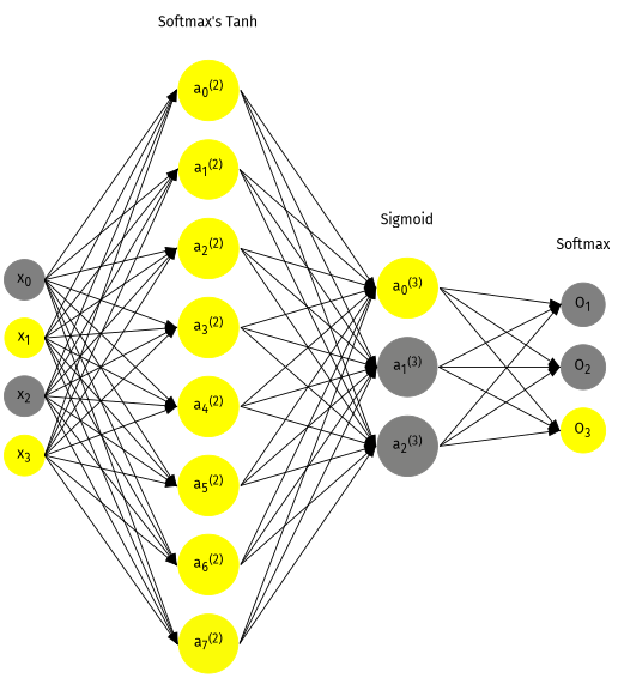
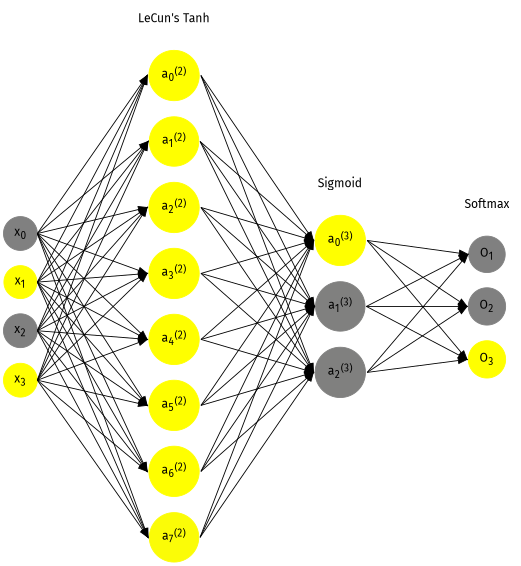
  digraph {
    rankdir=LR
    ranksep=1.4
    splines=false
    fontname="Fira Sans"
    node [color="0.1667, 0.0, 0.5" fillcolor="0.1667, 0.0, 0.5" shape=circle style=filled fontname="Fira Sans"]
    edge [headport=w style=solid tailport=e fontname="Fira Sans"]
    n1 [label=<x<sub>0</sub>>]
    n2 [color="0.1667, 1.0, 1.0" fillcolor="0.1667, 1.0, 1.0" label=<x<sub>1</sub>>]
    n3 [label=<x<sub>2</sub>>]
    n4 [color="0.1667, 1.0, 1.0" fillcolor="0.1667, 1.0, 1.0" label=<x<sub>3</sub>>]
    n5 [color="0.1667, 1.514521, 1.257260" fillcolor="0.1667, 1.514521, 1.257260" label=<a<sub>0</sub><sup>(2)</sup>>]
    n6 [color="0.1667, 1.602415, 1.301208" fillcolor="0.1667, 1.602415, 1.301208" label=<a<sub>1</sub><sup>(2)</sup>>]
    n7 [color="0.1667, 1.573197, 1.286598" fillcolor="0.1667, 1.573197, 1.286598" label=<a<sub>2</sub><sup>(2)</sup>>]
    n8 [color="0.1667, 1.461851, 1.230925" fillcolor="0.1667, 1.461851, 1.230925" label=<a<sub>3</sub><sup>(2)</sup>>]
    n9 [color="0.1667, 1.641166, 1.320583" fillcolor="0.1667, 1.641166, 1.320583" label=<a<sub>4</sub><sup>(2)</sup>>]
    n10 [color="0.1667, 1.643323, 1.321661" fillcolor="0.1667, 1.643323, 1.321661" label=<a<sub>5</sub><sup>(2)</sup>>]
    n11 [color="0.1667, 1.120095, 1.060048" fillcolor="0.1667, 1.120095, 1.060048" label=<a<sub>6</sub><sup>(2)</sup>>]
    n12 [color="0.1667, 0.969005, 0.984503" fillcolor="0.1667, 0.969005, 0.984503" label=<a<sub>7</sub><sup>(2)</sup>>]
    n13 [color="0.1667, 0.999981, 0.999990" fillcolor="0.1667, 0.999981, 0.999990" label=<a<sub>0</sub><sup>(3)</sup>>]
    n14 [color="0.1667, 0.000046, 0.500023" fillcolor="0.1667, 0.000046, 0.500023" label=<a<sub>1</sub><sup>(3)</sup>>]
    n15 [color="0.1667, 0.000002, 0.500001" fillcolor="0.1667, 0.000002, 0.500001" label=<a<sub>2</sub><sup>(3)</sup>>]
    n16 [label=<O<sub>1</sub>>]
    n17 [label=<O<sub>2</sub>>]
    n18 [color="0.1667, 1.0, 1.0" fillcolor="0.1667, 1.0, 1.0" label=<O<sub>3</sub>>]
-   n19 [label="Softmax's Tanh" shape=plaintext color="" fillcolor="" style=""]
+   n19 [label="LeCun's Tanh" shape=plaintext color="" fillcolor="" style=""]
    n20 [label=Sigmoid shape=plaintext color="" fillcolor="" style=""]
    n21 [label=Softmax shape=plaintext color="" fillcolor="" style=""]
    subgraph sub_1 {
      n1
    }
    subgraph sub_2 {
      n2
    }
    subgraph sub_3 {
      n3
    }
    subgraph sub_4 {
      n4
    }
    subgraph sub_5 {
      n5
    }
    subgraph sub_6 {
      n6
    }
    subgraph sub_7 {
      n7
    }
    subgraph sub_8 {
      n8
    }
    subgraph sub_9 {
      n9
    }
    subgraph sub_10 {
      n10
    }
    subgraph sub_11 {
      n11
    }
    subgraph sub_12 {
      n12
    }
    subgraph sub_13 {
      n13
    }
    subgraph sub_14 {
      n14
    }
    subgraph sub_15 {
      n15
    }
    subgraph sub_16 {
      n16
    }
    subgraph sub_17 {
      n17
    }
    subgraph sub_18 {
      n18
    }
    subgraph sub_19 {
      rank=same
      n1
      n2
      n3
      n4
    }
    subgraph sub_20 {
      rank=same
      n5
      n6
      n7
      n8
      n9
      n10
      n11
      n12
    }
    subgraph sub_21 {
      rank=same
      n13
      n14
      n15
    }
    subgraph sub_22 {
      rank=same
      n16
      n17
      n18
    }
    subgraph sub_23 {
      rank=same
      n5
      n19
    }
    subgraph sub_24 {
      rank=same
      n13
      n20
    }
    subgraph sub_25 {
      rank=same
      n16
      n21
    }
    n1 -> n2 [style=invis]
    n1 -> n5
    n1 -> n6
    n1 -> n7
    n1 -> n8
    n1 -> n9
    n1 -> n10
    n1 -> n11
    n1 -> n12
    n2 -> n3 [style=invis]
    n2 -> n5
    n2 -> n6
    n2 -> n7
    n2 -> n8
    n2 -> n9
    n2 -> n10
    n2 -> n11
    n2 -> n12
    n3 -> n4 [style=invis]
    n3 -> n5
    n3 -> n6
    n3 -> n7
    n3 -> n8
    n3 -> n9
    n3 -> n10
    n3 -> n11
    n3 -> n12
    n4 -> n5
    n4 -> n6
    n4 -> n7
    n4 -> n8
    n4 -> n9
    n4 -> n10
    n4 -> n11
    n4 -> n12
    n5 -> n6 [style=invis]
    n5 -> n13
    n5 -> n14
    n5 -> n15
    n6 -> n7 [style=invis]
    n6 -> n13
    n6 -> n14
    n6 -> n15
    n7 -> n8 [style=invis]
    n7 -> n13
    n7 -> n14
    n7 -> n15
    n8 -> n9 [style=invis]
    n8 -> n13
    n8 -> n14
    n8 -> n15
    n9 -> n10 [style=invis]
    n9 -> n13
    n9 -> n14
    n9 -> n15
    n10 -> n11 [style=invis]
    n10 -> n13
    n10 -> n14
    n10 -> n15
    n11 -> n12 [style=invis]
    n11 -> n13
    n11 -> n14
    n11 -> n15
    n12 -> n13
    n12 -> n14
    n12 -> n15
    n13 -> n14 [style=invis]
    n13 -> n16
    n13 -> n17
    n13 -> n18
    n14 -> n15 [style=invis]
    n14 -> n16
    n14 -> n17
    n14 -> n18
    n15 -> n16
    n15 -> n17
    n15 -> n18
    n16 -> n17 [style=invis]
    n17 -> n18 [style=invis]
    n19 -> n5 [style=invis]
    n20 -> n13 [style=invis]
    n21 -> n16 [style=invis]
  }
